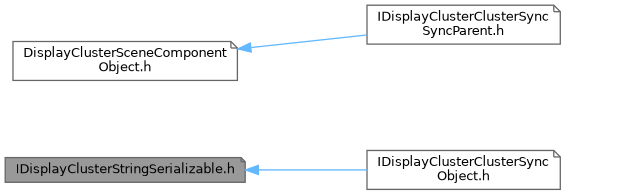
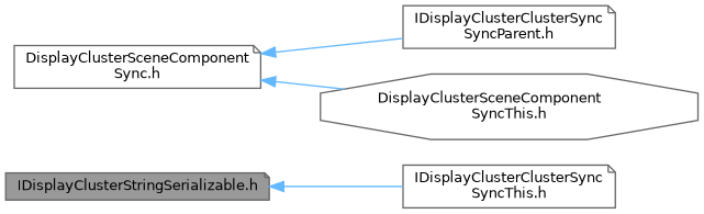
  digraph {
    rankdir=LR
    node [color=grey40 fillcolor=white fontname=Helvetica fontsize=10 shape=note style=filled]
    edge [color=steelblue1 dir=back fontname=Helvetica fontsize=10 labelfontname=Helvetica labelfontsize=10 style=solid]
    n1 [color=gray40 fillcolor=grey60 fontcolor=black height=0.2 label="IDisplayClusterStringSerializable.h" width=0.4]
-   n2 [height=0.2 label="IDisplayClusterClusterSync\lObject.h" width=0.4]
-   n3 [height=0.2 label="DisplayClusterSceneComponent\lObject.h" width=0.4]
+   n2 [height=0.2 label="IDisplayClusterClusterSync\lSyncThis.h" width=0.4]
+   n3 [height=0.2 label="DisplayClusterSceneComponent\lSync.h" width=0.4]
    n4 [height=0.2 label="IDisplayClusterClusterSync\lSyncParent.h" width=0.4]
+   n5 [height=0.2 label="DisplayClusterSceneComponent\lSyncThis.h" shape=octagon width=0.4]
    n1 -> n2
    n3 -> n4
+   n3 -> n5
  }
